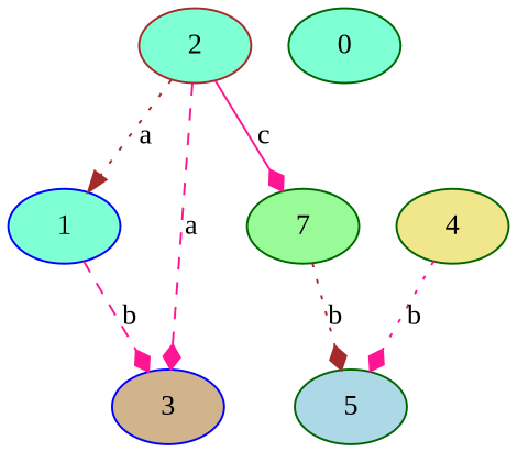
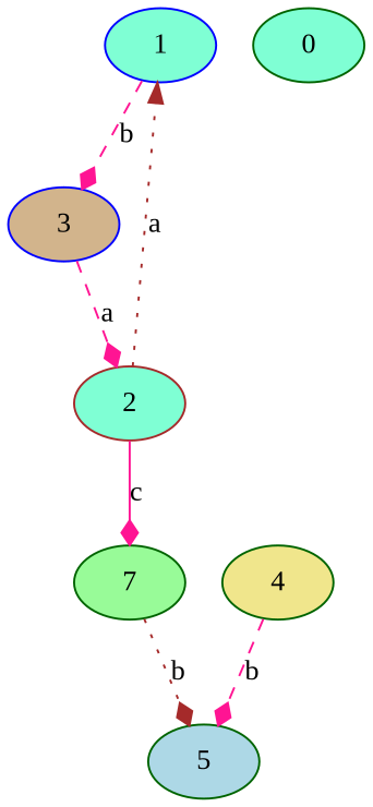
  strict digraph {
    fontname="Liberation Serif"
    node [color=darkgreen fillcolor=aquamarine fontname="Liberation Serif" style=filled]
    edge [arrowhead=diamond color=deeppink fontname="Liberation Serif" style=dashed]
    1 [color=blue]
    3 [color=blue fillcolor=tan]
    2 [color=brown]
    7 [fillcolor=palegreen]
    5 [fillcolor=lightblue]
    4 [fillcolor=khaki]
    0
    1 -> 3 [label=b]
-   2 -> 3 [label=a]
+   3 -> 2 [label=a]
    2 -> 1 [arrowhead=normal color=brown label=a style=dotted]
    2 -> 7 [label=c style=solid]
    7 -> 5 [color=brown label=b style=dotted]
-   4 -> 5 [label=b style=dotted]
+   4 -> 5 [label=b]
  }
